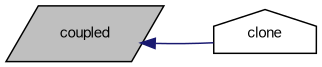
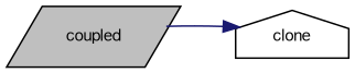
  digraph {
    rankdir=LR
    node [color=black fontname=FreeSans fontsize=10]
    n1 [fillcolor=grey75 fontcolor=black height=0.2 label=coupled shape=parallelogram style=filled width=0.4]
    n2 [height=0.2 label=clone shape=house width=0.4]
-   n1 -> n2 [color=midnightblue dir=back fontname=FreeSans fontsize=10 labelfontname=FreeSans labelfontsize=10 style=solid]
+   n2 -> n1 [color=midnightblue dir=back fontname=FreeSans fontsize=10 labelfontname=FreeSans labelfontsize=10 style=solid]
  }
